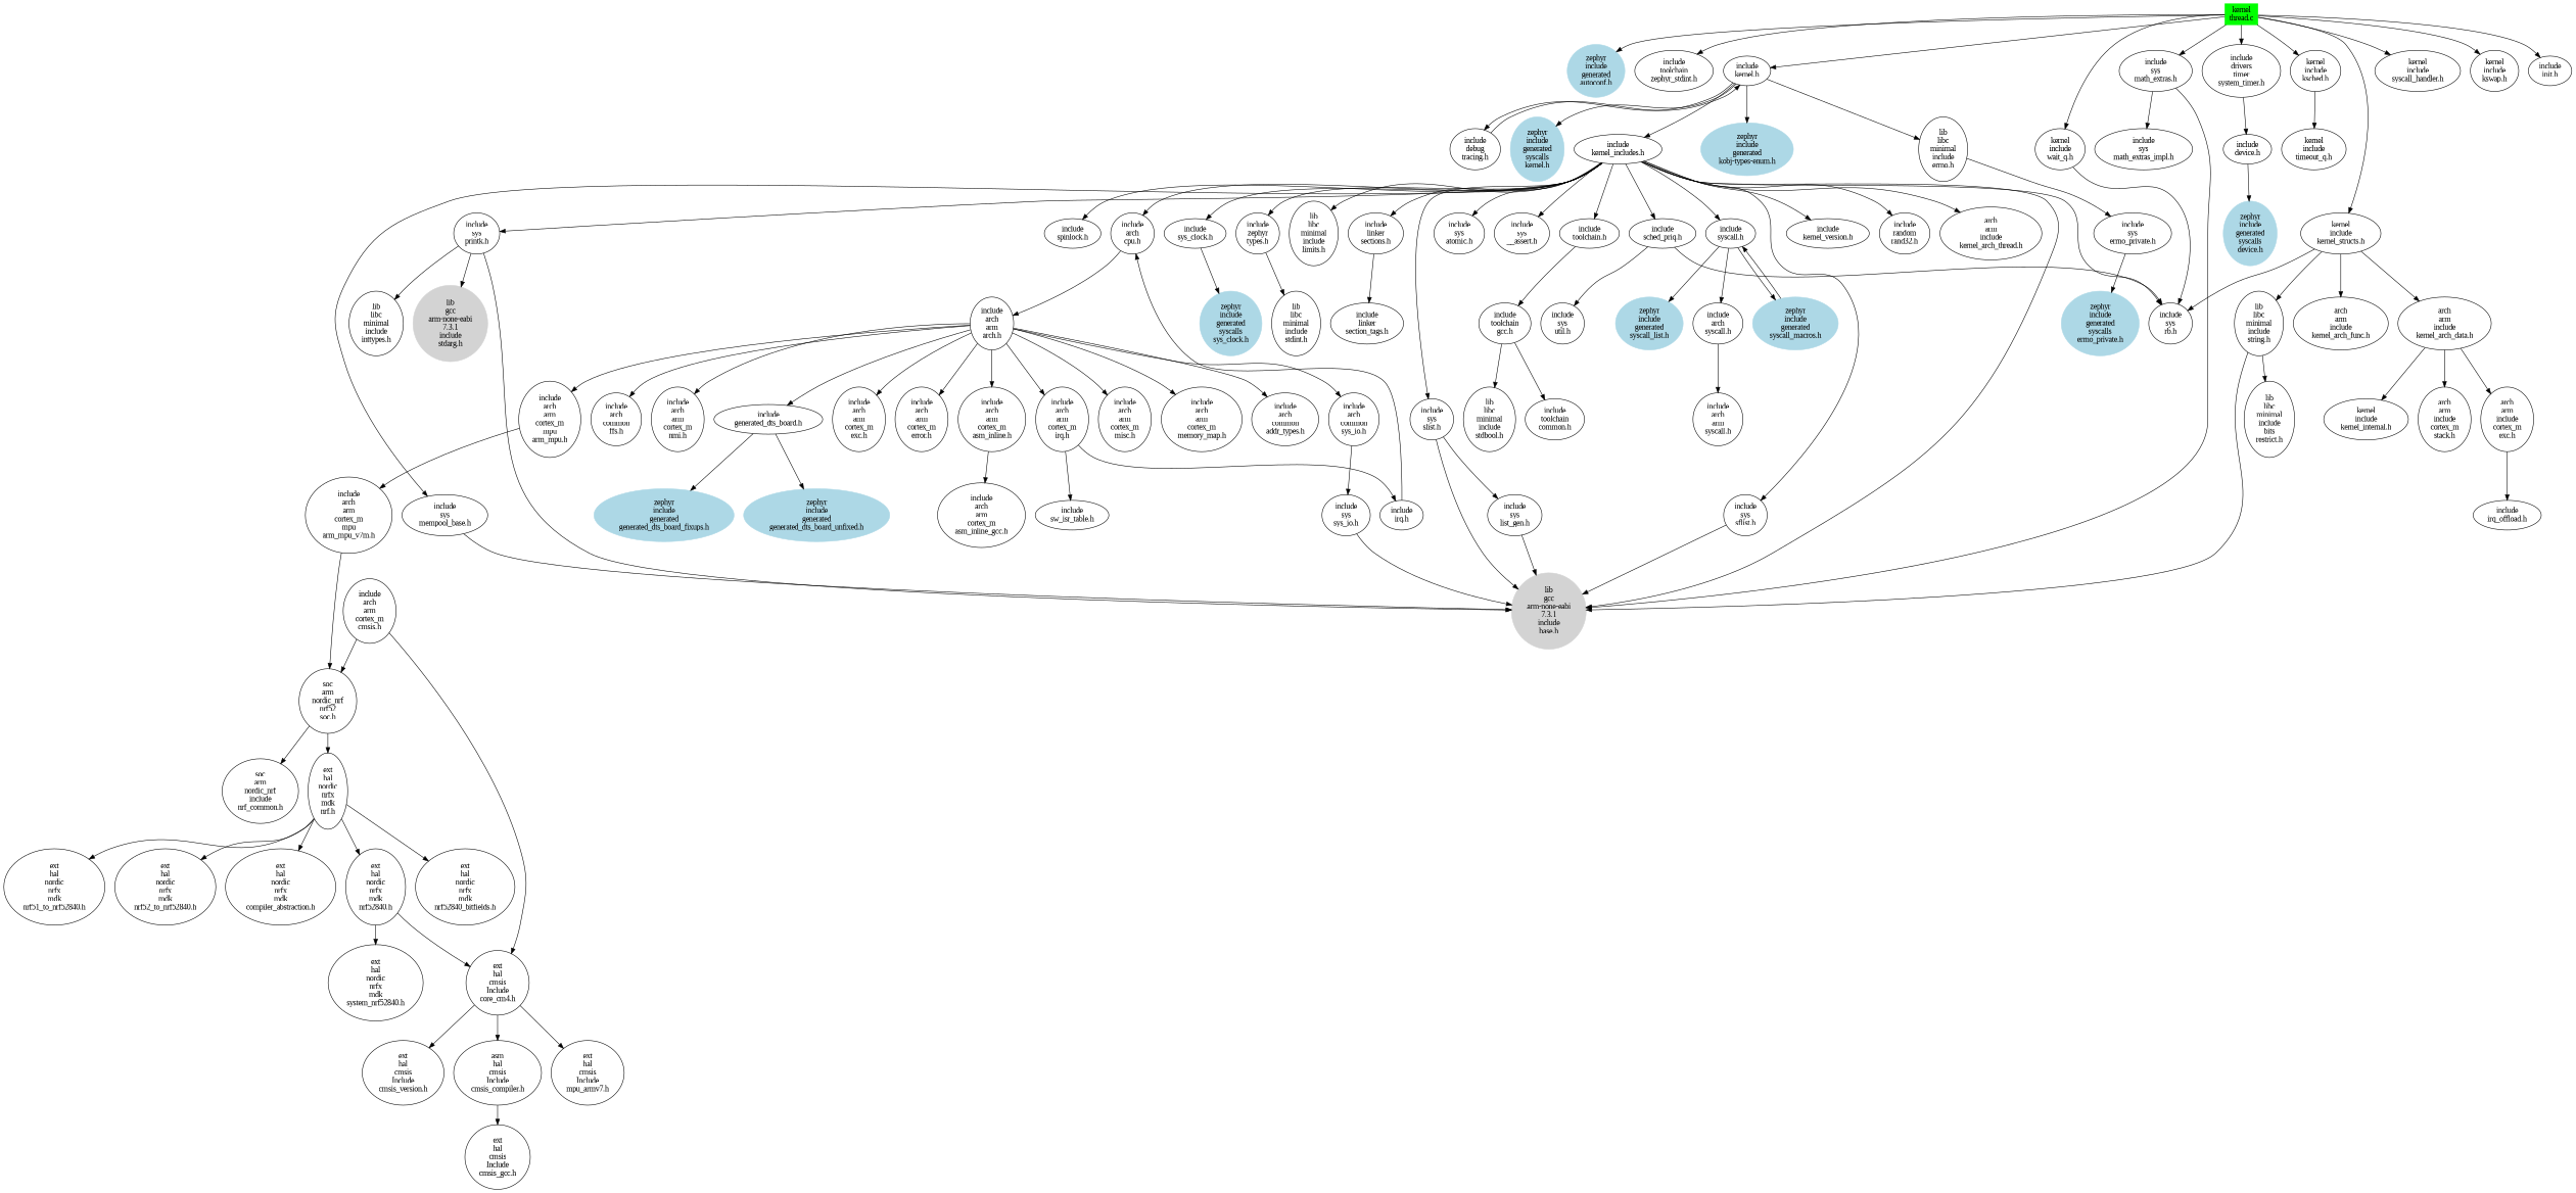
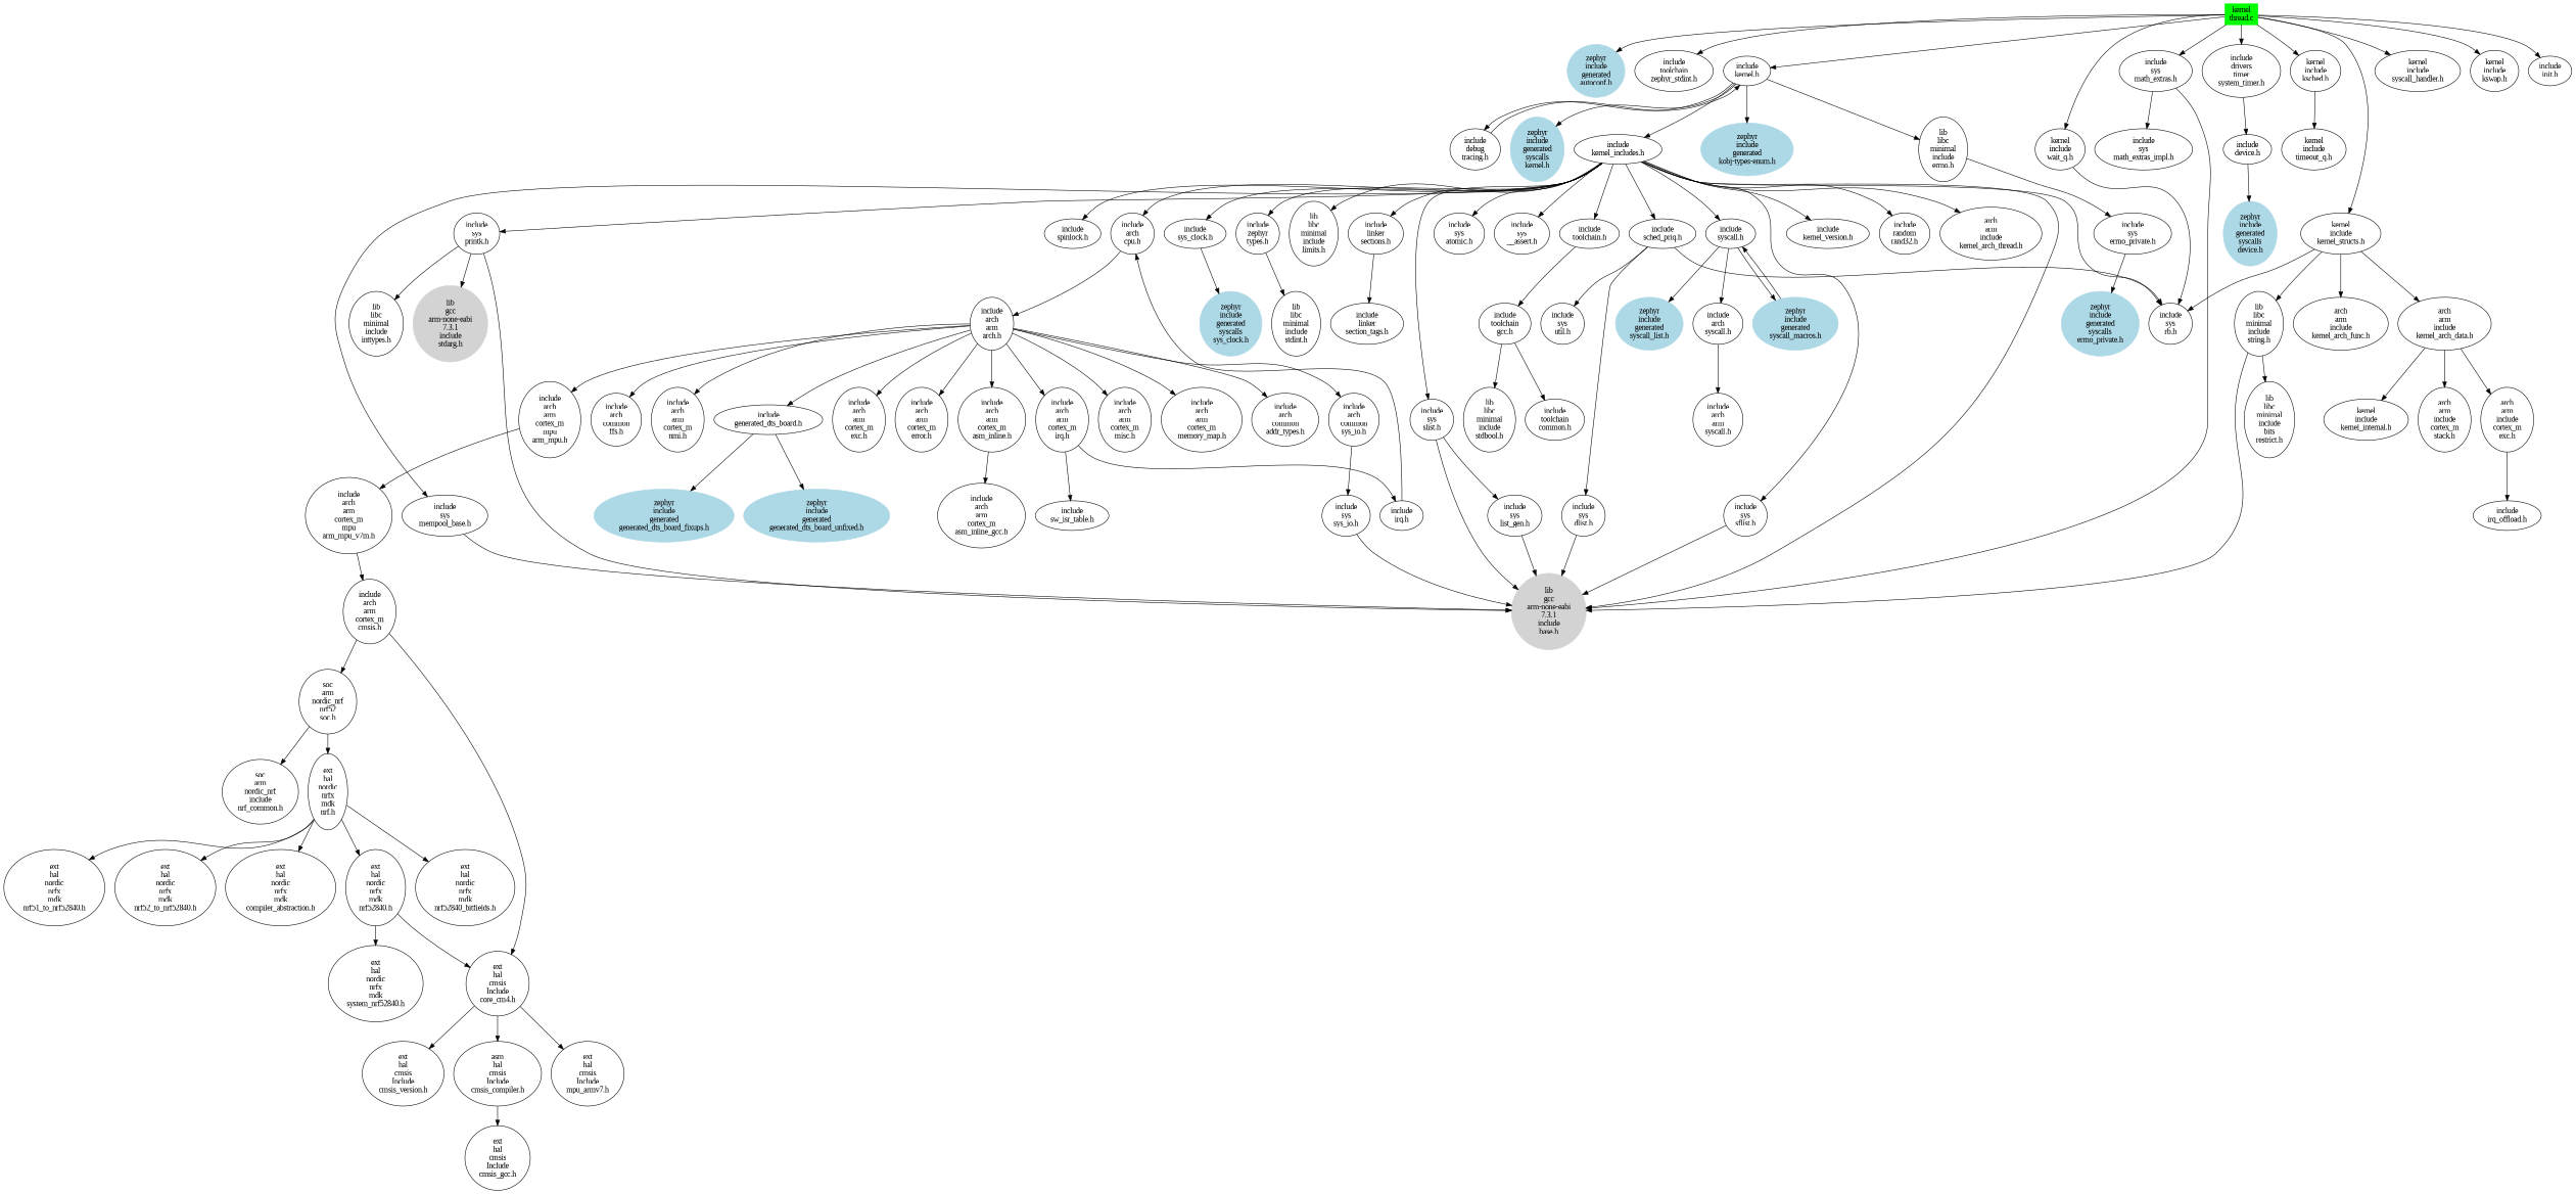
  digraph {
    fontname="Liberation Serif"
    node [color=black fontname="Liberation Serif" shape=oval]
    edge [fontname="Liberation Serif"]
    n1 [color=green label="kernel\nthread.c" shape=box style=filled]
    n2 [color=lightblue label="zephyr\ninclude\ngenerated\nautoconf.h" style=filled]
    n3 [label="include\ntoolchain\nzephyr_stdint.h"]
    n4 [label="include\nkernel.h"]
    n5 [label="kernel\ninclude\nkernel_structs.h"]
    n6 [label="include\nsys\nmath_extras.h"]
    n7 [label="include\ndrivers\ntimer\nsystem_timer.h"]
    n8 [label="kernel\ninclude\nksched.h"]
    n9 [label="kernel\ninclude\nwait_q.h"]
    n10 [label="kernel\ninclude\nsyscall_handler.h"]
    n11 [label="kernel\ninclude\nkswap.h"]
    n12 [label="include\ninit.h"]
    n13 [label="include\nkernel_includes.h"]
    n14 [label="lib\nlibc\nminimal\ninclude\nerrno.h"]
    n15 [color=lightblue label="zephyr\ninclude\ngenerated\nkobj-types-enum.h" style=filled]
    n16 [label="include\ndebug\ntracing.h"]
    n17 [color=lightblue label="zephyr\ninclude\ngenerated\nsyscalls\nkernel.h" style=filled]
    n18 [label="include\nsys\nrb.h"]
    n19 [label="lib\nlibc\nminimal\ninclude\nstring.h"]
    n20 [label="arch\narm\ninclude\nkernel_arch_data.h"]
    n21 [label="arch\narm\ninclude\nkernel_arch_func.h"]
    n22 [color=lightgrey label="lib\ngcc\narm-none-eabi\n7.3.1\ninclude\nbase.h" style=filled]
    n23 [label="include\nsys\nmath_extras_impl.h"]
    n24 [label="include\ndevice.h"]
    n25 [label="kernel\ninclude\ntimeout_q.h"]
    n26 [label="include\nzephyr\ntypes.h"]
    n27 [label="lib\nlibc\nminimal\ninclude\nlimits.h"]
    n28 [label="include\ntoolchain.h"]
    n29 [label="include\nlinker\nsections.h"]
    n30 [label="include\nsys\natomic.h"]
    n31 [label="include\nsys\n__assert.h"]
    n32 [label="include\nsched_priq.h"]
    n33 [label="include\nsys\nslist.h"]
    n34 [label="include\nsys\nsflist.h"]
    n35 [label="include\nsys\nmempool_base.h"]
    n36 [label="include\nkernel_version.h"]
    n37 [label="include\nrandom\nrand32.h"]
    n38 [label="arch\narm\ninclude\nkernel_arch_thread.h"]
    n39 [label="include\nsyscall.h"]
    n40 [label="include\nsys\nprintk.h"]
    n41 [label="include\narch\ncpu.h"]
    n42 [label="include\nsys_clock.h"]
    n43 [label="include\nspinlock.h"]
    n44 [label="include\nsys\nerrno_private.h"]
    n45 [label="lib\nlibc\nminimal\ninclude\nbits\nrestrict.h"]
    n46 [label="kernel\ninclude\nkernel_internal.h"]
    n47 [label="arch\narm\ninclude\ncortex_m\nstack.h"]
    n48 [label="arch\narm\ninclude\ncortex_m\nexc.h"]
    n49 [color=lightblue label="zephyr\ninclude\ngenerated\nsyscalls\ndevice.h" style=filled]
    n50 [label="lib\nlibc\nminimal\ninclude\nstdint.h"]
    n51 [label="include\ntoolchain\ngcc.h"]
    n52 [label="include\nlinker\nsection_tags.h"]
    n53 [label="include\nsys\nutil.h"]
+   n54 [label="include\nsys\ndlist.h"]
    n55 [label="include\nsys\nlist_gen.h"]
    n56 [color=lightblue label="zephyr\ninclude\ngenerated\nsyscall_list.h" style=filled]
    n57 [label="include\narch\nsyscall.h"]
    n58 [color=lightblue label="zephyr\ninclude\ngenerated\nsyscall_macros.h" style=filled]
    n59 [color=lightgrey label="lib\ngcc\narm-none-eabi\n7.3.1\ninclude\nstdarg.h" style=filled]
    n60 [label="lib\nlibc\nminimal\ninclude\ninttypes.h"]
    n61 [label="include\narch\narm\narch.h"]
    n62 [color=lightblue label="zephyr\ninclude\ngenerated\nsyscalls\nsys_clock.h" style=filled]
    n63 [color=lightblue label="zephyr\ninclude\ngenerated\nsyscalls\nerrno_private.h" style=filled]
    n64 [label="include\ntoolchain\ncommon.h"]
    n65 [label="lib\nlibc\nminimal\ninclude\nstdbool.h"]
    n66 [label="include\narch\narm\nsyscall.h"]
    n67 [label="include\ngenerated_dts_board.h"]
    n68 [label="include\narch\narm\ncortex_m\nexc.h"]
    n69 [label="include\narch\narm\ncortex_m\nirq.h"]
    n70 [label="include\narch\narm\ncortex_m\nerror.h"]
    n71 [label="include\narch\narm\ncortex_m\nmisc.h"]
    n72 [label="include\narch\narm\ncortex_m\nmemory_map.h"]
    n73 [label="include\narch\narm\ncortex_m\nasm_inline.h"]
    n74 [label="include\narch\ncommon\nsys_io.h"]
    n75 [label="include\narch\ncommon\naddr_types.h"]
    n76 [label="include\narch\ncommon\nffs.h"]
    n77 [label="include\narch\narm\ncortex_m\nnmi.h"]
    n78 [label="include\narch\narm\ncortex_m\nmpu\narm_mpu.h"]
    n79 [color=lightblue label="zephyr\ninclude\ngenerated\ngenerated_dts_board_unfixed.h" style=filled]
    n80 [color=lightblue label="zephyr\ninclude\ngenerated\ngenerated_dts_board_fixups.h" style=filled]
    n81 [label="include\nirq.h"]
    n82 [label="include\nsw_isr_table.h"]
    n83 [label="include\narch\narm\ncortex_m\nasm_inline_gcc.h"]
    n84 [label="include\nsys\nsys_io.h"]
    n85 [label="include\narch\narm\ncortex_m\nmpu\narm_mpu_v7m.h"]
    n86 [label="include\narch\narm\ncortex_m\ncmsis.h"]
    n87 [label="soc\narm\nnordic_nrf\nnrf52\nsoc.h"]
    n88 [label="ext\nhal\ncmsis\nInclude\ncore_cm4.h"]
    n89 [label="soc\narm\nnordic_nrf\ninclude\nnrf_common.h"]
    n90 [label="ext\nhal\nnordic\nnrfx\nmdk\nnrf.h"]
    n91 [label="ext\nhal\ncmsis\nInclude\ncmsis_version.h"]
    n92 [label="asm\nhal\ncmsis\nInclude\ncmsis_compiler.h"]
    n93 [label="ext\nhal\ncmsis\nInclude\nmpu_armv7.h"]
    n94 [label="ext\nhal\nnordic\nnrfx\nmdk\nnrf52840.h"]
    n95 [label="ext\nhal\nnordic\nnrfx\nmdk\nnrf52840_bitfields.h"]
    n96 [label="ext\nhal\nnordic\nnrfx\nmdk\nnrf51_to_nrf52840.h"]
    n97 [label="ext\nhal\nnordic\nnrfx\nmdk\nnrf52_to_nrf52840.h"]
    n98 [label="ext\nhal\nnordic\nnrfx\nmdk\ncompiler_abstraction.h"]
    n99 [label="ext\nhal\ncmsis\nInclude\ncmsis_gcc.h"]
    n100 [label="ext\nhal\nnordic\nnrfx\nmdk\nsystem_nrf52840.h"]
    n101 [label="include\nirq_offload.h"]
    n1 -> n2
    n1 -> n3
    n1 -> n4
    n1 -> n5
    n1 -> n6
    n1 -> n7
    n1 -> n8
    n1 -> n9
    n1 -> n10
    n1 -> n11
    n1 -> n12
    n4 -> n13
    n4 -> n14
    n4 -> n15
    n4 -> n16
    n4 -> n17
    n5 -> n18
    n5 -> n19
    n5 -> n20
    n5 -> n21
    n6 -> n22
    n6 -> n23
    n7 -> n24
    n8 -> n25
    n9 -> n18
    n13 -> n18
    n13 -> n22
    n13 -> n26
    n13 -> n27
    n13 -> n28
    n13 -> n29
    n13 -> n30
    n13 -> n31
    n13 -> n32
    n13 -> n33
    n13 -> n34
    n13 -> n35
    n13 -> n36
    n13 -> n37
    n13 -> n38
    n13 -> n39
    n13 -> n40
    n13 -> n41
    n13 -> n42
    n13 -> n43
    n14 -> n44
    n16 -> n4
    n19 -> n22
    n19 -> n45
    n20 -> n46
    n20 -> n47
    n20 -> n48
    n24 -> n49
    n26 -> n50
    n28 -> n51
    n29 -> n52
    n32 -> n18
    n32 -> n53
+   n32 -> n54
    n33 -> n22
    n33 -> n55
    n34 -> n22
    n35 -> n22
    n39 -> n56
    n39 -> n57
    n39 -> n58
    n40 -> n22
    n40 -> n59
    n40 -> n60
    n41 -> n61
    n42 -> n62
    n44 -> n63
    n48 -> n101
    n51 -> n64
    n51 -> n65
+   n54 -> n22
    n55 -> n22
    n57 -> n66
    n58 -> n39
    n61 -> n67
    n61 -> n68
    n61 -> n69
    n61 -> n70
    n61 -> n71
    n61 -> n72
    n61 -> n73
    n61 -> n74
    n61 -> n75
    n61 -> n76
    n61 -> n77
    n61 -> n78
    n67 -> n79
    n67 -> n80
    n69 -> n81
    n69 -> n82
    n73 -> n83
    n74 -> n84
    n78 -> n85
    n81 -> n41
    n84 -> n22
-   n85 -> n87
+   n85 -> n86
    n86 -> n87
    n86 -> n88
    n87 -> n89
    n87 -> n90
    n88 -> n91
    n88 -> n92
    n88 -> n93
    n90 -> n94
    n90 -> n95
    n90 -> n96
    n90 -> n97
    n90 -> n98
    n92 -> n99
    n94 -> n88
    n94 -> n100
  }
